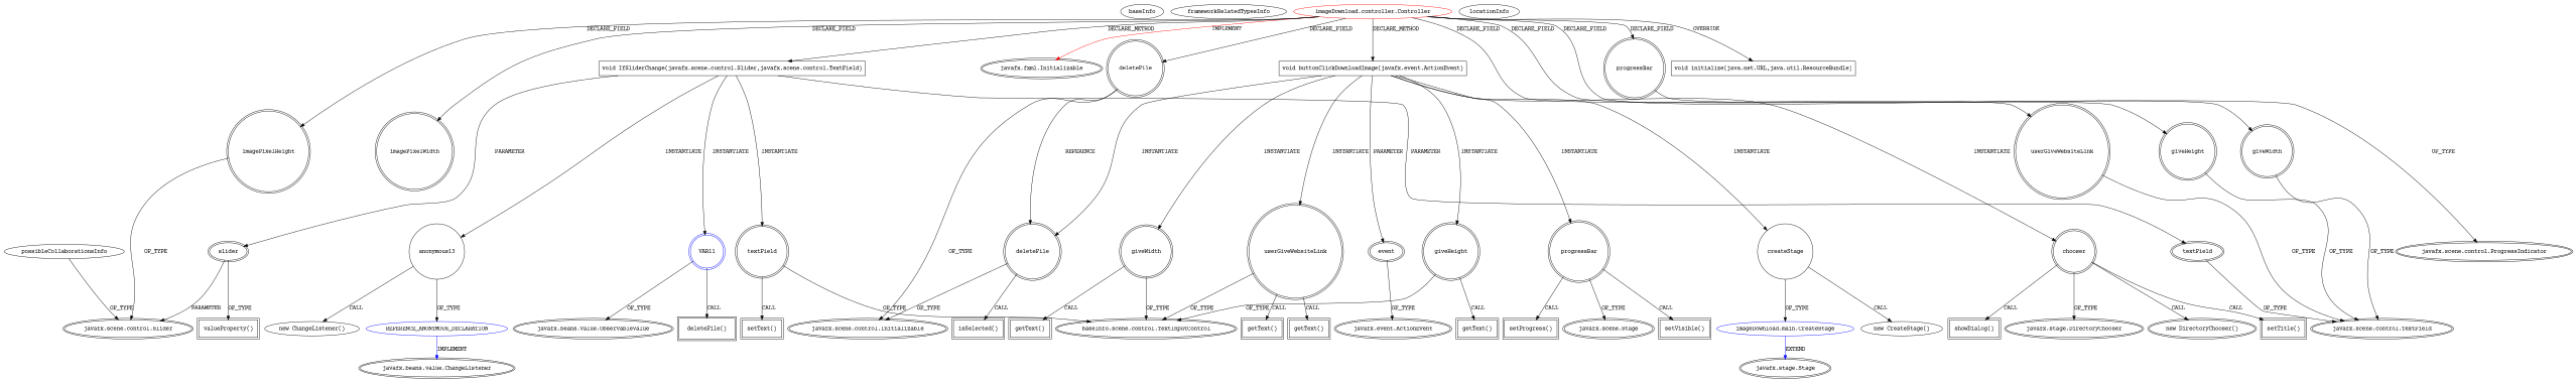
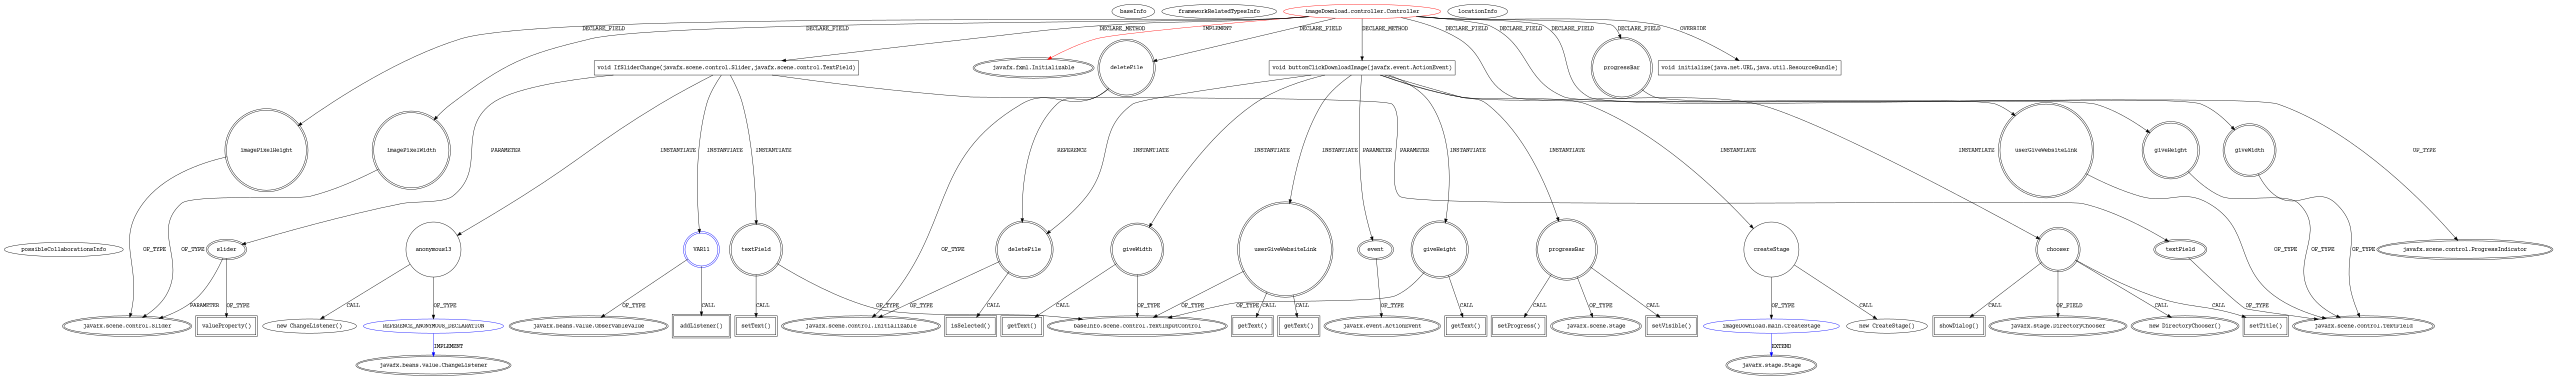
  digraph {
    fontname="Courier Prime"
    node [fontname="Courier Prime" isFrameworkType=true vertexType=INSIDE_CALL peripheries=2]
    edge [fontname="Courier Prime"]
    baseInfo [category=extension_graph graphId=4260 isAnonymous=false possibleRelation=true isFrameworkType="" vertexType="" peripheries=""]
    frameworkRelatedTypesInfo [0="javafx.fxml.Initializable" isFrameworkType="" vertexType="" peripheries=""]
    possibleCollaborationsInfo [0="4260~CLIENT_METHOD_DECLARATION-INSTANTIATION-~javafx.fxml.Initializable ~javafx.stage.Stage ~false~false" 1="4260~CLIENT_METHOD_DECLARATION-INSTANTIATION-~javafx.fxml.Initializable ~javafx.beans.value.ChangeListener ~false~true" isFrameworkType="" vertexType="" peripheries=""]
    locationInfo [contextSignature=Controller filePath="/stachura93-imageDownloadJavaFX/imageDownloadJavaFX-master/src/imageDownload/controller/Controller.java" graphId=4260 projectName="stachura93-imageDownloadJavaFX" isFrameworkType="" vertexType="" peripheries=""]
    n5 [color=red isFrameworkType=false label="imageDownload.controller.Controller" vertexType=ROOT_CLIENT_CLASS_DECLARATION peripheries=""]
    n6 [label="javafx.fxml.Initializable" vertexType=FRAMEWORK_INTERFACE_TYPE]
    n7 [label=deleteFile shape=circle vertexType=FIELD_DECLARATION]
    n8 [label=giveHeight shape=circle vertexType=FIELD_DECLARATION]
    n9 [label=giveWidth shape=circle vertexType=FIELD_DECLARATION]
    n10 [label=imagePixelHeight shape=circle vertexType=FIELD_DECLARATION]
    n11 [label=imagePixelWidth shape=circle vertexType=FIELD_DECLARATION]
    n12 [label=progressBar shape=circle vertexType=FIELD_DECLARATION]
    n13 [label=userGiveWebsiteLink shape=circle vertexType=FIELD_DECLARATION]
    n14 [isFrameworkType=false label="void initialize(java.net.URL,java.util.ResourceBundle)" shape=box vertexType=OVERRIDING_METHOD_DECLARATION peripheries=""]
    n15 [isFrameworkType=false label="void buttonClickDownloadImage(javafx.event.ActionEvent)" shape=box vertexType=CLIENT_METHOD_DECLARATION peripheries=""]
    n16 [isFrameworkType=false label="void IfSliderChange(javafx.scene.control.Slider,javafx.scene.control.TextField)" shape=box vertexType=CLIENT_METHOD_DECLARATION peripheries=""]
    n17 [label="javafx.scene.control.Initializable" vertexType=FRAMEWORK_CLASS_TYPE]
    n18 [label=deleteFile shape=circle vertexType=VARIABLE_EXPRESION]
    n19 [label="javafx.scene.control.TextField" vertexType=FRAMEWORK_CLASS_TYPE]
    n20 [label="javafx.scene.control.Slider" vertexType=FRAMEWORK_CLASS_TYPE]
    n21 [label="javafx.scene.control.ProgressIndicator" vertexType=FRAMEWORK_CLASS_TYPE]
    n22 [label=event vertexType=PARAMETER_DECLARATION]
    n23 [label=progressBar shape=circle vertexType=VARIABLE_EXPRESION]
    n24 [label=chooser shape=circle vertexType=VARIABLE_EXPRESION]
    n25 [label=userGiveWebsiteLink shape=circle vertexType=VARIABLE_EXPRESION]
    n26 [label=giveHeight shape=circle vertexType=VARIABLE_EXPRESION]
    n27 [label=giveWidth shape=circle vertexType=VARIABLE_EXPRESION]
    n28 [isFrameworkType=false label=createStage shape=circle vertexType=VARIABLE_EXPRESION peripheries=""]
    n29 [label=slider vertexType=PARAMETER_DECLARATION]
    n30 [label=textField vertexType=PARAMETER_DECLARATION]
    n31 [color=blue label=VAR11 shape=circle vertexType=VARIABLE_EXPRESION]
    n32 [isFrameworkType=false label=anonymous13 shape=circle vertexType=VARIABLE_EXPRESION peripheries=""]
    n33 [label=textField shape=circle vertexType=VARIABLE_EXPRESION]
    n34 [label="isSelected()" shape=box]
    n35 [label="javafx.event.ActionEvent" vertexType=FRAMEWORK_CLASS_TYPE]
    n36 [label="javafx.scene.Stage" vertexType=FRAMEWORK_CLASS_TYPE]
    n37 [label="setVisible()" shape=box]
    n38 [label="setProgress()" shape=box]
    n39 [label="javafx.stage.DirectoryChooser" vertexType=FRAMEWORK_CLASS_TYPE]
    n40 [label="new DirectoryChooser()" vertexType=CONSTRUCTOR_CALL]
    n41 [label="setTitle()" shape=box]
    n42 [label="showDialog()" shape=box]
    n43 [label="baseInfo.scene.control.TextInputControl" vertexType=FRAMEWORK_CLASS_TYPE]
    n44 [label="getText()" shape=box]
    n45 [label="getText()" shape=box]
    n46 [label="getText()" shape=box]
    n47 [label="getText()" shape=box]
    n48 [color=blue isFrameworkType=false label="imageDownload.main.CreateStage" vertexType=REFERENCE_CLIENT_CLASS_DECLARATION peripheries=""]
    n49 [isFrameworkType=false label="new CreateStage()" vertexType=CONSTRUCTOR_CALL peripheries=""]
    n50 [label="javafx.stage.Stage" vertexType=FRAMEWORK_CLASS_TYPE]
    n51 [label="valueProperty()" shape=box]
    n52 [label="javafx.beans.value.ObservableValue" vertexType=FRAMEWORK_INTERFACE_TYPE]
-   n53 [label="deleteFile()" shape=box]
+   n53 [label="addListener()" shape=box]
    n54 [color=blue isFrameworkType=false label=REFERENCE_ANONYMOUS_DECLARATION vertexType=REFERENCE_ANONYMOUS_DECLARATION peripheries=""]
    n55 [isFrameworkType=false label="new ChangeListener()" vertexType=CONSTRUCTOR_CALL peripheries=""]
    n56 [label="setText()" shape=box]
    n57 [label="javafx.beans.value.ChangeListener" vertexType=FRAMEWORK_INTERFACE_TYPE]
    n5 -> n6 [color=red label=IMPLEMENT]
    n5 -> n7 [label=DECLARE_FIELD]
    n5 -> n8 [label=DECLARE_FIELD]
    n5 -> n9 [label=DECLARE_FIELD]
    n5 -> n10 [label=DECLARE_FIELD]
    n5 -> n11 [label=DECLARE_FIELD]
    n5 -> n12 [label=DECLARE_FIELD]
    n5 -> n13 [label=DECLARE_FIELD]
    n5 -> n14 [label=OVERRIDE]
    n5 -> n15 [label=DECLARE_METHOD]
    n5 -> n16 [label=DECLARE_METHOD]
    n7 -> n17 [label=OF_TYPE]
    n7 -> n18 [label=REFERENCE]
    n8 -> n19 [label=OF_TYPE]
    n9 -> n19 [label=OF_TYPE]
    n10 -> n20 [label=OF_TYPE]
-   possibleCollaborationsInfo -> n20 [label=OF_TYPE]
+   n11 -> n20 [label=OF_TYPE]
    n12 -> n21 [label=OF_TYPE]
    n13 -> n19 [label=OF_TYPE]
    n15 -> n18 [label=INSTANTIATE]
    n15 -> n22 [label=PARAMETER]
    n15 -> n23 [label=INSTANTIATE]
    n15 -> n24 [label=INSTANTIATE]
    n15 -> n25 [label=INSTANTIATE]
    n15 -> n26 [label=INSTANTIATE]
    n15 -> n27 [label=INSTANTIATE]
    n15 -> n28 [label=INSTANTIATE]
    n16 -> n29 [label=PARAMETER]
    n16 -> n30 [label=PARAMETER]
    n16 -> n31 [label=INSTANTIATE]
    n16 -> n32 [label=INSTANTIATE]
    n16 -> n33 [label=INSTANTIATE]
    n18 -> n17 [label=OF_TYPE]
    n18 -> n34 [label=CALL]
    n22 -> n35 [label=OF_TYPE]
    n23 -> n36 [label=OF_TYPE]
    n23 -> n37 [label=CALL]
    n23 -> n38 [label=CALL]
-   n24 -> n39 [label=OF_TYPE]
+   n24 -> n39 [label=OF_FIELD]
    n24 -> n40 [label=CALL]
    n24 -> n41 [label=CALL]
    n24 -> n42 [label=CALL]
    n25 -> n43 [label=OF_TYPE]
    n25 -> n44 [label=CALL]
    n25 -> n45 [label=CALL]
    n26 -> n43 [label=OF_TYPE]
    n26 -> n46 [label=CALL]
    n27 -> n43 [label=OF_TYPE]
    n27 -> n47 [label=CALL]
    n28 -> n48 [label=OF_TYPE]
    n28 -> n49 [label=CALL]
    n29 -> n20 [label=PARAMETER]
    n29 -> n51 [label=OF_TYPE]
    n30 -> n19 [label=OF_TYPE]
    n31 -> n52 [label=OF_TYPE]
    n31 -> n53 [label=CALL]
    n32 -> n54 [label=OF_TYPE]
    n32 -> n55 [label=CALL]
    n33 -> n43 [label=OF_TYPE]
    n33 -> n56 [label=CALL]
    n48 -> n50 [color=blue label=EXTEND]
    n54 -> n57 [color=blue label=IMPLEMENT]
  }
